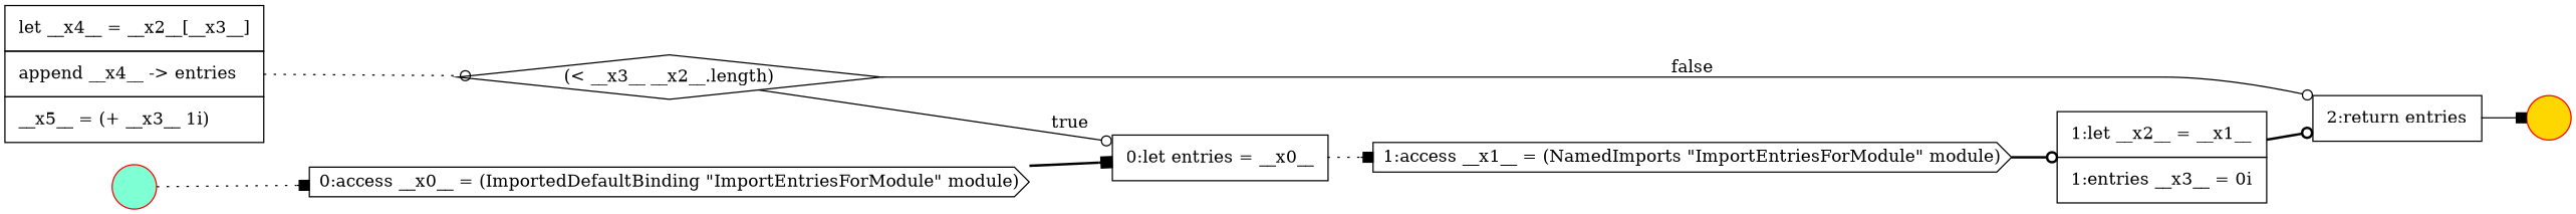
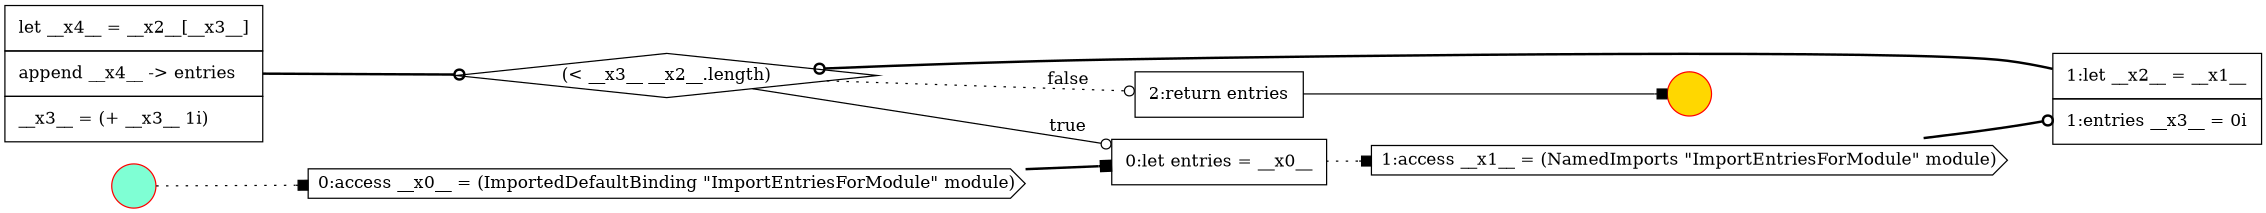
  digraph {
    rankdir=LR
    node [color=black fillcolor=white shape=none style=filled]
    edge [arrowhead=odot color=black style=bold]
-   n1 [label=<<font color="black">     <table border="0" cellborder="1" cellspacing="0" cellpadding="10">       <tr><td align="left">let __x4__ = __x2__[__x3__]</td></tr>       <tr><td align="left">append __x4__ -&gt; entries</td></tr>       <tr><td align="left">__x5__ = (+ __x3__ 1i)</td></tr>     </table>   </font>> margin=0]
+   n1 [label=<<font color="black">     <table border="0" cellborder="1" cellspacing="0" cellpadding="10">       <tr><td align="left">let __x4__ = __x2__[__x3__]</td></tr>       <tr><td align="left">append __x4__ -&gt; entries</td></tr>       <tr><td align="left">__x3__ = (+ __x3__ 1i)</td></tr>     </table>   </font>> margin=0]
    n2 [label=<<font color="black">(&lt; __x3__ __x2__.length)</font>> shape=diamond]
    n3 [label=<<font color="black">     <table border="0" cellborder="1" cellspacing="0" cellpadding="10">       <tr><td align="left">0:let entries = __x0__</td></tr>     </table>   </font>> margin=0]
    n4 [label=<<font color="black">     <table border="0" cellborder="1" cellspacing="0" cellpadding="10">       <tr><td align="left">2:return entries</td></tr>     </table>   </font>> margin=0]
    n5 [label=<<font color="black">0:access __x0__ = (ImportedDefaultBinding &quot;ImportEntriesForModule&quot; module)</font>> shape=cds]
    n6 [label=<<font color="black">1:access __x1__ = (NamedImports &quot;ImportEntriesForModule&quot; module)</font>> shape=cds]
    n7 [color=red fillcolor=gold label=" " shape=circle]
    n8 [label=<<font color="black">     <table border="0" cellborder="1" cellspacing="0" cellpadding="10">       <tr><td align="left">1:let __x2__ = __x1__</td></tr>       <tr><td align="left">1:entries __x3__ = 0i</td></tr>     </table>   </font>> margin=0]
    n9 [color=red fillcolor=aquamarine label=" " shape=circle]
-   n1 -> n2 [style=dotted]
+   n1 -> n2
    n2 -> n3 [label=<<font color="black">true</font>> style=solid]
-   n2 -> n4 [label=<<font color="black">false</font>> style=solid]
+   n2 -> n4 [label=<<font color="black">false</font>> style=dotted]
    n3 -> n6 [arrowhead=box style=dotted]
    n4 -> n7 [arrowhead=box style=solid]
    n5 -> n3 [arrowhead=box]
    n6 -> n8
-   n8 -> n4
+   n8 -> n2
    n9 -> n5 [arrowhead=box style=dotted]
  }
